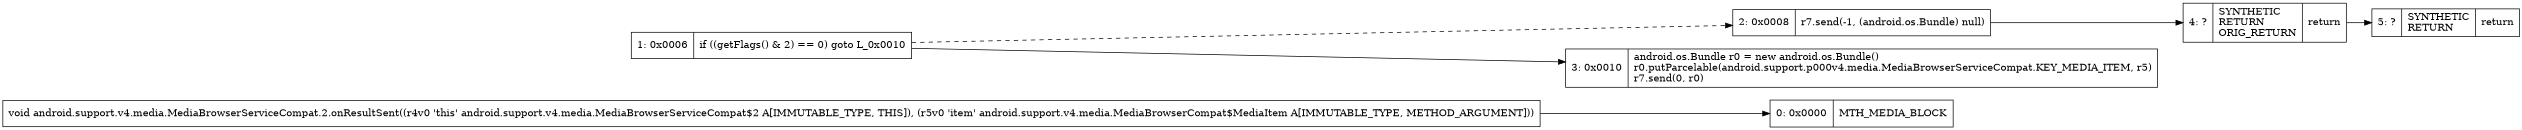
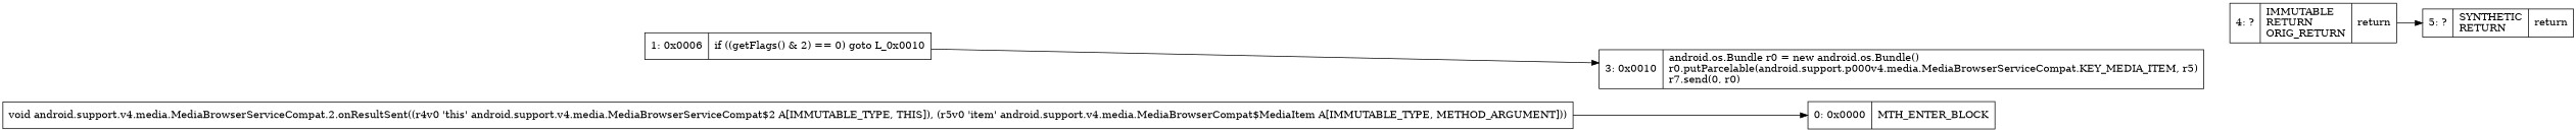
  digraph {
    rankdir=LR
    node [shape=record]
-   n1 [label="{0\:\ 0x0000|MTH_MEDIA_BLOCK\l}"]
+   n1 [label="{0\:\ 0x0000|MTH_ENTER_BLOCK\l}"]
    n2 [label="{1\:\ 0x0006|if ((getFlags() & 2) == 0) goto L_0x0010\l}"]
-   n3 [label="{2\:\ 0x0008|r7.send(\-1, (android.os.Bundle) null)\l}"]
    n4 [label="{3\:\ 0x0010|android.os.Bundle r0 = new android.os.Bundle()\lr0.putParcelable(android.support.p000v4.media.MediaBrowserServiceCompat.KEY_MEDIA_ITEM, r5)\lr7.send(0, r0)\l}"]
-   n5 [label="{4\:\ ?|SYNTHETIC\lRETURN\lORIG_RETURN\l|return\l}"]
+   n5 [label="{4\:\ ?|IMMUTABLE\lRETURN\lORIG_RETURN\l|return\l}"]
    n6 [label="{5\:\ ?|SYNTHETIC\lRETURN\l|return\l}"]
    n7 [label="{void android.support.v4.media.MediaBrowserServiceCompat.2.onResultSent((r4v0 'this' android.support.v4.media.MediaBrowserServiceCompat$2 A[IMMUTABLE_TYPE, THIS]), (r5v0 'item' android.support.v4.media.MediaBrowserCompat$MediaItem A[IMMUTABLE_TYPE, METHOD_ARGUMENT])) }"]
-   n2 -> n3 [style=dashed]
    n2 -> n4
-   n3 -> n5
    n5 -> n6
    n7 -> n1
  }
